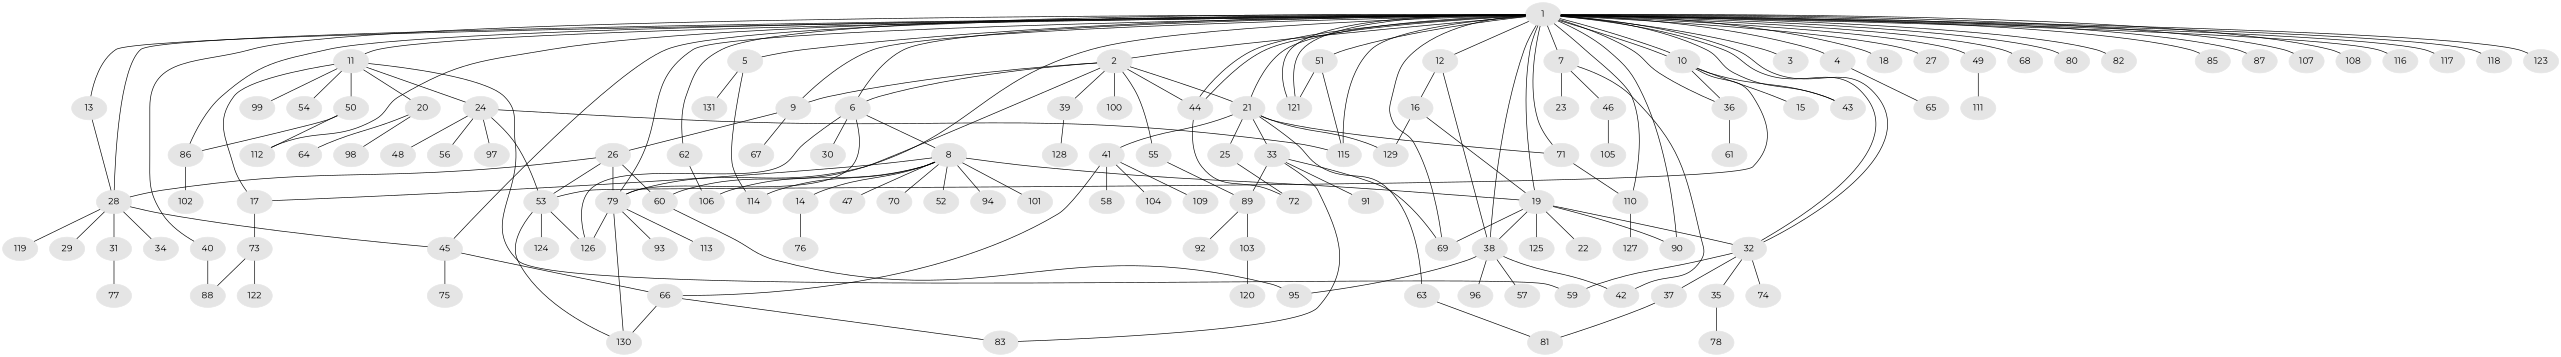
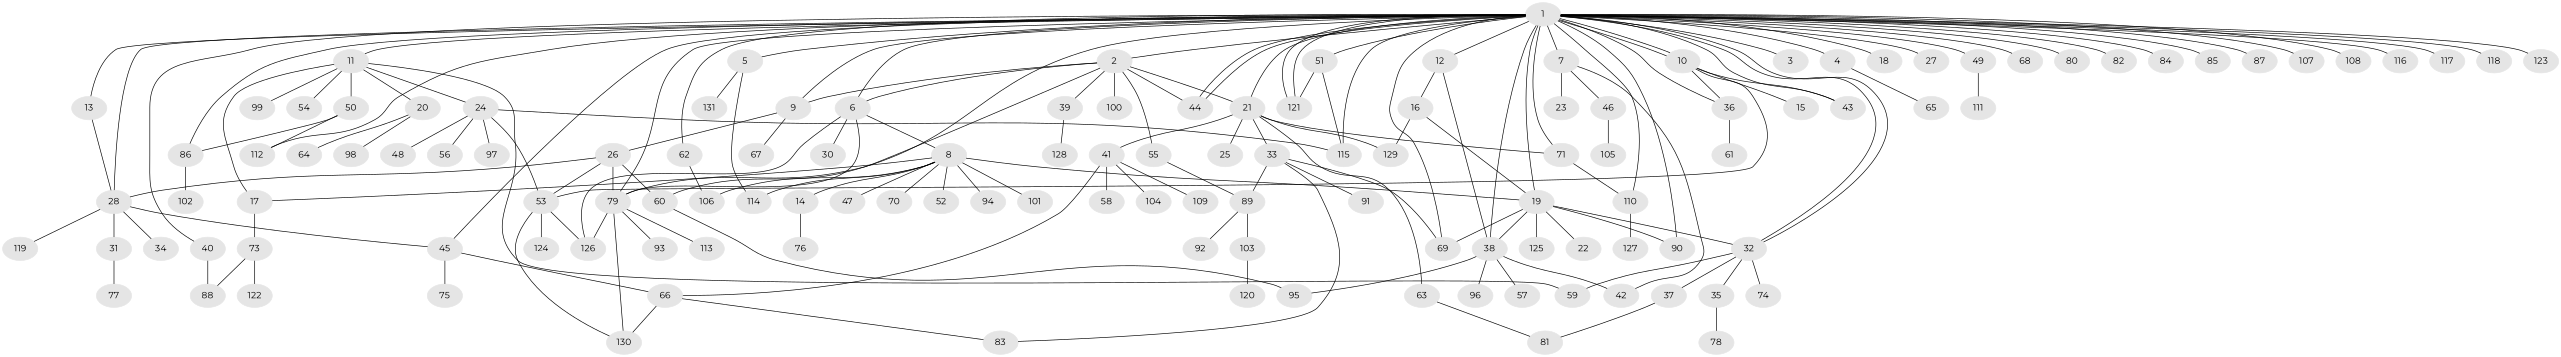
  graph {
    fontname=Montserrat
    node [color=gray90 fontname=Montserrat style=filled]
    edge [fontname=Montserrat]
    1
    2
    3
    4
    5
    6
    7
    9
    10
    11
    12
    13
    18
    19
    21
    27
    28
    32
    36
    38
    40
    43
    44
    45
    49
    51
    60
    62
    68
    69
    71
    79
    80
    82
+   84
    85
    86
    87
    90
    107
    108
    110
    112
    115
    116
    117
    118
    121
    123
    39
    55
    100
    65
    114
    131
    8
    30
    126
    23
    42
    46
    26
    67
    15
    53
    17
    20
    24
    50
    54
    59
    99
    16
    22
    125
    129
    25
    33
    41
    63
-   29
    31
    34
    119
    35
    37
    74
    61
    57
    95
    96
    88
-   72
    66
    75
    111
    106
    130
    93
    113
    102
    127
    128
    89
    14
    47
    52
    70
    94
    101
    105
    76
    73
    124
    64
    98
    48
    56
    97
    122
    83
    91
    58
    104
    109
    81
    77
    78
    92
    103
    120
    1 -- 2
    1 -- 3
    1 -- 4
    1 -- 5
    1 -- 6
    1 -- 7
    1 -- 9
    1 -- 10
    1 -- 10
    1 -- 11
    1 -- 12
    1 -- 13
    1 -- 18
    1 -- 19
    1 -- 21
    1 -- 27
    1 -- 28
    1 -- 32
    1 -- 32
    1 -- 36
    1 -- 38
    1 -- 40
    1 -- 43
    1 -- 44
    1 -- 44
    1 -- 45
    1 -- 49
    1 -- 51
    1 -- 60
    1 -- 62
    1 -- 68
    1 -- 69
    1 -- 71
    1 -- 79
    1 -- 80
    1 -- 82
+   1 -- 84
    1 -- 85
    1 -- 86
    1 -- 87
    1 -- 90
    1 -- 107
    1 -- 108
    1 -- 110
    1 -- 112
    1 -- 115
    1 -- 116
    1 -- 117
    1 -- 118
    1 -- 121
    1 -- 121
    1 -- 123
    2 -- 6
    2 -- 9
    2 -- 21
    2 -- 44
    2 -- 79
    2 -- 39
    2 -- 55
    2 -- 100
    4 -- 65
    5 -- 114
    5 -- 131
    6 -- 79
    6 -- 8
    6 -- 30
    6 -- 126
    7 -- 23
    7 -- 42
    7 -- 46
    9 -- 26
    9 -- 67
    10 -- 36
    10 -- 43
    10 -- 15
    10 -- 53
    11 -- 17
    11 -- 20
    11 -- 24
    11 -- 50
    11 -- 54
    11 -- 59
    11 -- 99
    12 -- 38
    12 -- 16
    13 -- 28
    19 -- 32
    19 -- 38
    19 -- 69
    19 -- 90
    19 -- 22
    19 -- 125
    21 -- 71
    21 -- 129
    21 -- 25
    21 -- 33
    21 -- 41
    21 -- 63
    28 -- 45
-   28 -- 29
    28 -- 31
    28 -- 34
    28 -- 119
    32 -- 59
    32 -- 35
    32 -- 37
    32 -- 74
    36 -- 61
    38 -- 42
    38 -- 57
    38 -- 95
    38 -- 96
    40 -- 88
-   44 -- 72
    45 -- 66
    45 -- 75
    49 -- 111
    51 -- 115
    51 -- 121
    60 -- 95
    62 -- 106
    71 -- 110
    79 -- 126
    79 -- 130
    79 -- 93
    79 -- 113
    86 -- 102
    110 -- 127
    39 -- 128
    55 -- 89
    8 -- 19
    8 -- 114
    8 -- 17
    8 -- 106
    8 -- 14
    8 -- 47
    8 -- 52
    8 -- 70
    8 -- 94
    8 -- 101
    46 -- 105
    26 -- 28
    26 -- 60
    26 -- 79
    26 -- 53
    53 -- 126
    53 -- 130
    53 -- 124
    17 -- 73
    20 -- 64
    20 -- 98
    24 -- 115
    24 -- 53
    24 -- 48
    24 -- 56
    24 -- 97
    50 -- 86
    50 -- 112
    16 -- 19
    16 -- 129
-   25 -- 72
    33 -- 69
    33 -- 89
    33 -- 83
    33 -- 91
    41 -- 66
    41 -- 58
    41 -- 104
    41 -- 109
    63 -- 81
    31 -- 77
    35 -- 78
    37 -- 81
    66 -- 130
    66 -- 83
    89 -- 92
    89 -- 103
    14 -- 76
    73 -- 88
    73 -- 122
    103 -- 120
  }
